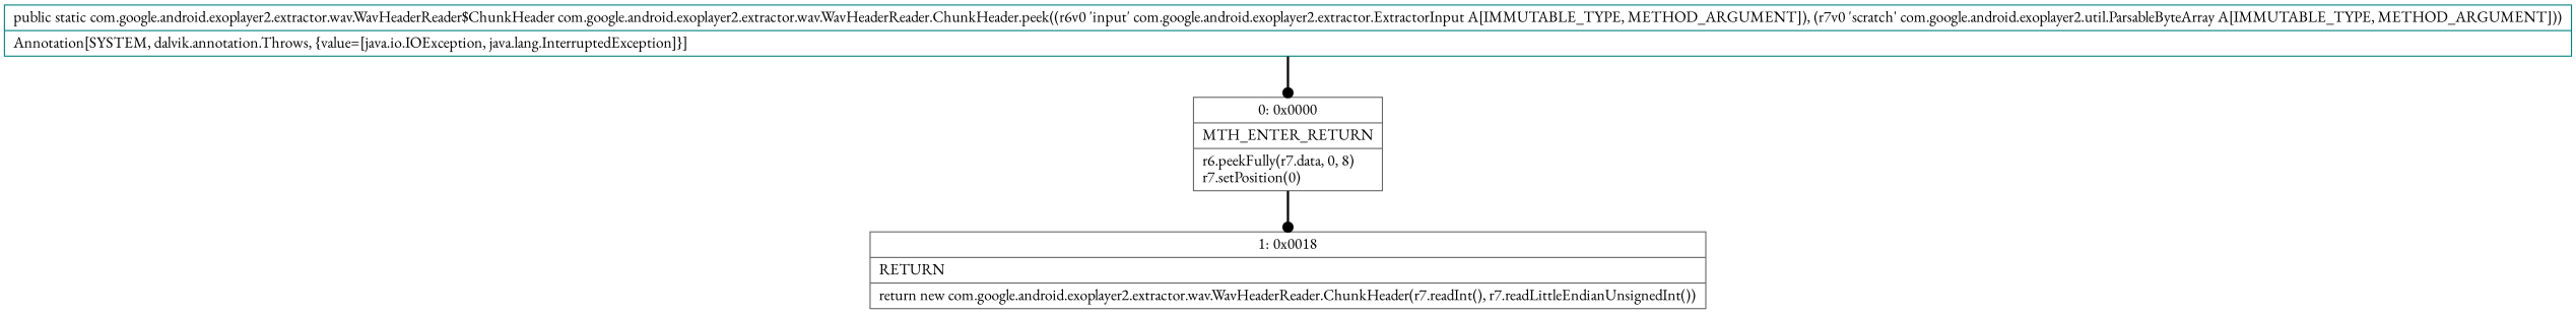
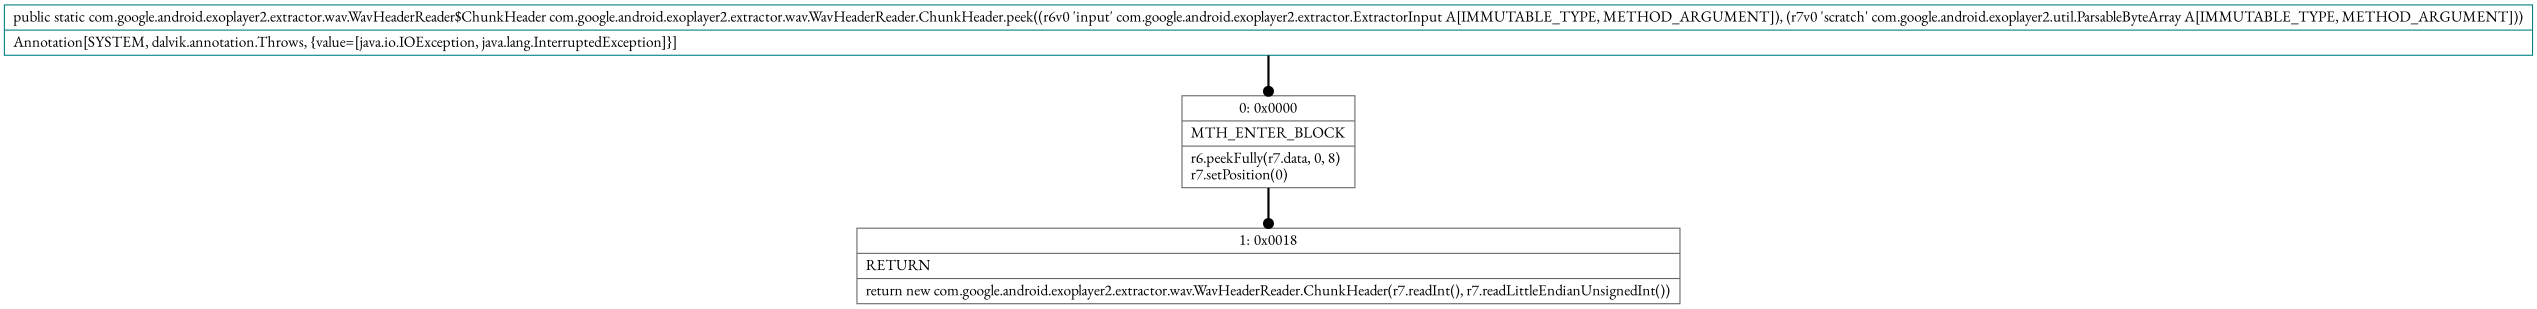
  digraph {
    fontname="EB Garamond"
    node [shape=record color=gray40 fontname="EB Garamond"]
    edge [style=bold arrowhead=dot fontname="EB Garamond"]
-   n1 [label="{0\:\ 0x0000|MTH_ENTER_RETURN\l|r6.peekFully(r7.data, 0, 8)\lr7.setPosition(0)\l}"]
+   n1 [label="{0\:\ 0x0000|MTH_ENTER_BLOCK\l|r6.peekFully(r7.data, 0, 8)\lr7.setPosition(0)\l}"]
    n2 [label="{1\:\ 0x0018|RETURN\l|return new com.google.android.exoplayer2.extractor.wav.WavHeaderReader.ChunkHeader(r7.readInt(), r7.readLittleEndianUnsignedInt())\l}"]
    n3 [label="{public static com.google.android.exoplayer2.extractor.wav.WavHeaderReader$ChunkHeader com.google.android.exoplayer2.extractor.wav.WavHeaderReader.ChunkHeader.peek((r6v0 'input' com.google.android.exoplayer2.extractor.ExtractorInput A[IMMUTABLE_TYPE, METHOD_ARGUMENT]), (r7v0 'scratch' com.google.android.exoplayer2.util.ParsableByteArray A[IMMUTABLE_TYPE, METHOD_ARGUMENT]))  | Annotation[SYSTEM, dalvik.annotation.Throws, \{value=[java.io.IOException, java.lang.InterruptedException]\}]\l}" color=teal]
    n1 -> n2
    n3 -> n1
  }
